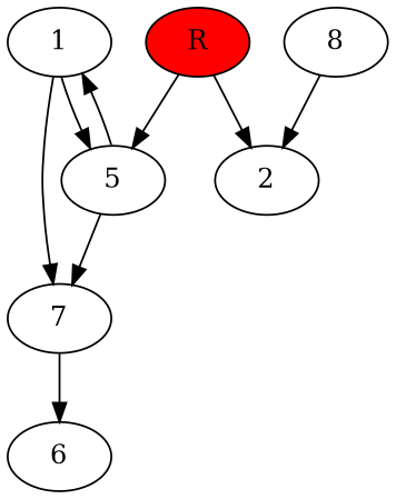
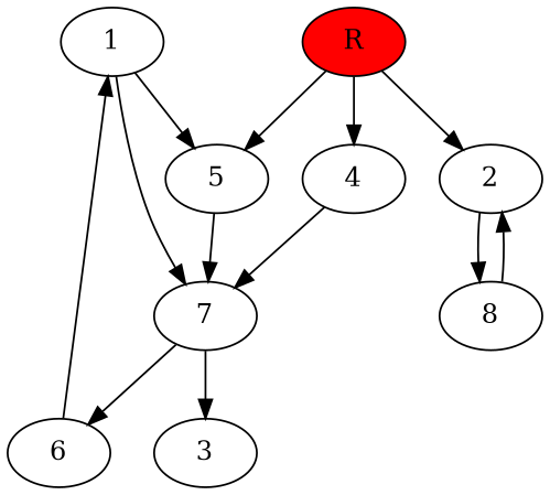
  digraph {
    1
    5
    7
    6
+   3
    2
    8
+   4
    R [fillcolor="#ff0000" style=filled]
    1 -> 5
    1 -> 7
-   5 -> 1
+   6 -> 1
    5 -> 7
    7 -> 6
+   7 -> 3
+   2 -> 8
    8 -> 2
+   4 -> 7
    R -> 5
    R -> 2
+   R -> 4
  }
